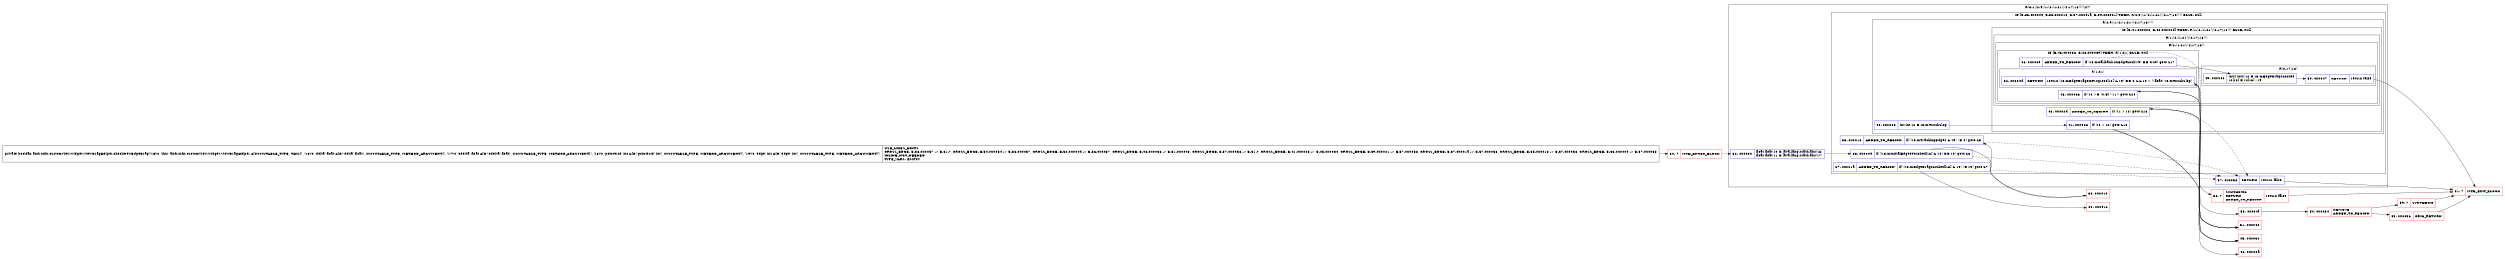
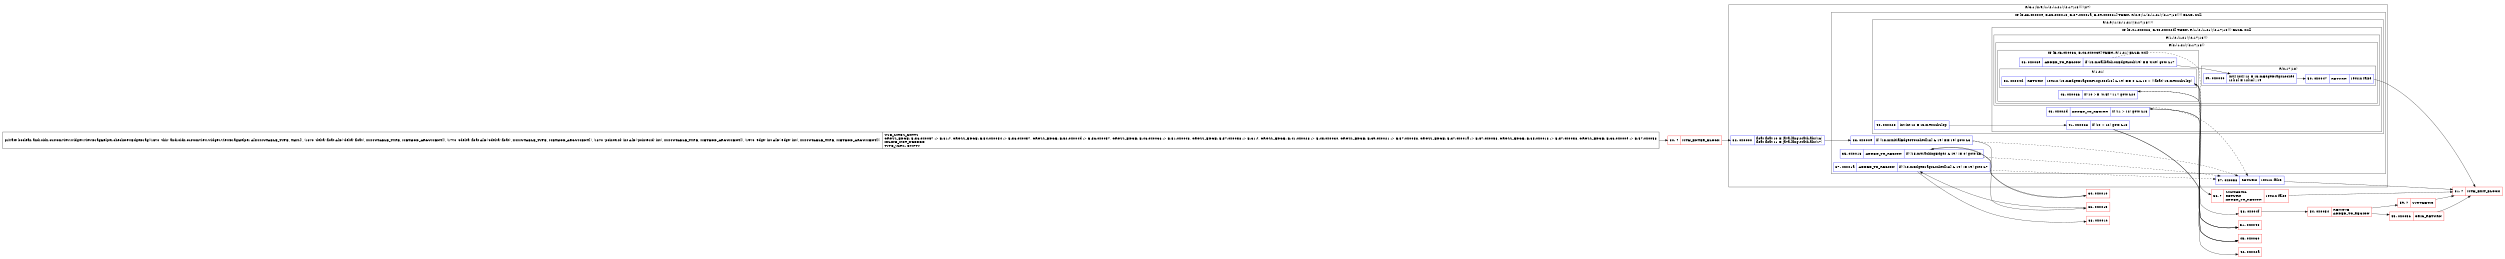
  digraph {
    rankdir=LR
    node [color=blue shape=record]
    n1 [label="{52\:\ 0x004d|RETURN\l|return (r5.mEdgeDragsInProgress[r8] & r9) == 0 && r0 \> ((float) r5.mTouchSlop)\l}"]
    n2 [label="{46\:\ 0x0036|if (r0 \>= (0.5f * r1)) goto L20\l}"]
    n3 [label="{48\:\ 0x003e|ADDED_TO_REGION\l|if (r5.mCallback.onEdgeLock(r9) == true) goto L17\l}"]
    n4 [label="{49\:\ 0x0040|int[] int[] r2 = r5.mEdgeDragsLocked\lr2[r8] = r2[r8] \| r9\l}"]
    n5 [label="{50\:\ 0x0047|RETURN\l|return false\l}"]
    n6 [label="{41\:\ 0x0028|if (r0 \> r2) goto L13\l}"]
    n7 [label="{43\:\ 0x002d|ADDED_TO_REGION\l|if (r1 \> r2) goto L13\l}"]
    n8 [label="{40\:\ 0x0023|int int r2 = r5.mTouchSlop\l}"]
    n9 [label="{33\:\ 0x000e|if ((r5.mInitialEdgesTouched[r8] & r9) == r9) goto L3\l}"]
    n10 [label="{35\:\ 0x0013|ADDED_TO_REGION\l|if ((r5.mTrackingEdges & r9) != 0) goto L5\l}"]
    n11 [label="{37\:\ 0x001a|ADDED_TO_REGION\l|if ((r5.mEdgeDragsLocked[r8] & r9) != r9) goto L7\l}"]
    n12 [label="{32\:\ 0x0000|float float r0 = java.lang.Math.abs(r6)\lfloat float r1 = java.lang.Math.abs(r7)\l}"]
    n13 [label="{57\:\ 0x0058|RETURN\l|return false\l}"]
    n14 [color=red label="{53\:\ 0x004f}"]
    n15 [color=red label="{58\:\ ?|SYNTHETIC\lRETURN\lADDED_TO_REGION\l|return false\l}"]
    n16 [color=red label="{51\:\ 0x0048}"]
    n17 [color=red label="{31\:\ ?|MTH_EXIT_BLOCK\l}"]
    n18 [color=red label="{42\:\ 0x002a}"]
    n19 [color=red label="{45\:\ 0x0030}"]
    n20 [color=red label="{34\:\ 0x0010}"]
+   n21 [color=red label="{36\:\ 0x0015}"]
    n22 [color=red label="{38\:\ 0x001c}"]
    n23 [color=red label="{54\:\ 0x0054|REMOVE\lADDED_TO_REGION\l}"]
    n24 [color=red label="{30\:\ ?|MTH_ENTER_BLOCK\l}"]
    n25 [color=red label="{55\:\ 0x0056|ORIG_RETURN\l}"]
    n26 [color=red label="{59\:\ ?|SYNTHETIC\l}"]
    n27 [label="{private boolean androidx.customview.widget.ViewDragHelper.checkNewEdgeDrag((r5v0 'this' androidx.customview.widget.ViewDragHelper A[IMMUTABLE_TYPE, THIS]), (r6v0 'delta' float A[D('delta' float), IMMUTABLE_TYPE, METHOD_ARGUMENT]), (r7v0 'odelta' float A[D('odelta' float), IMMUTABLE_TYPE, METHOD_ARGUMENT]), (r8v0 'pointerId' int A[D('pointerId' int), IMMUTABLE_TYPE, METHOD_ARGUMENT]), (r9v0 'edge' int A[D('edge' int), IMMUTABLE_TYPE, METHOD_ARGUMENT]))  | USE_LINES_HINTS\lCROSS_EDGE: B:56:0x0057 \-\> B:31:?, CROSS_EDGE: B:54:0x0054 \-\> B:56:0x0057, CROSS_EDGE: B:52:0x004d \-\> B:56:0x0057, CROSS_EDGE: B:46:0x0036 \-\> B:51:0x0048, CROSS_EDGE: B:57:0x0058 \-\> B:31:?, CROSS_EDGE: B:41:0x0028 \-\> B:45:0x0030, CROSS_EDGE: B:39:0x0021 \-\> B:57:0x0058, CROSS_EDGE: B:37:0x001a \-\> B:57:0x0058, CROSS_EDGE: B:35:0x0013 \-\> B:57:0x0058, CROSS_EDGE: B:33:0x000e \-\> B:57:0x0058\lINLINE_NOT_NEEDED\lTYPE_VARS: EMPTY\l}" color=""]
    subgraph cluster_1 {
      label="R(3:1|(2:9|(1:(2:(1:21)|(2:17|18))))|27)"
      n12
      n13
      subgraph cluster_2 {
        label="IF [B:33:0x000e, B:35:0x0013, B:37:0x001a, B:39:0x0021] THEN: R(2:9|(1:(2:(1:21)|(2:17|18)))) ELSE: null"
        n9
        n10
        n11
        subgraph cluster_3 {
          label="R(2:9|(1:(2:(1:21)|(2:17|18))))"
          n8
          subgraph cluster_4 {
            label="IF [B:41:0x0028, B:43:0x002d] THEN: R(1:(2:(1:21)|(2:17|18))) ELSE: null"
            n6
            n7
            subgraph cluster_5 {
              label="R(1:(2:(1:21)|(2:17|18)))"
              subgraph cluster_6 {
                label="R(2:(1:21)|(2:17|18))"
                subgraph cluster_7 {
                  label="IF [B:46:0x0036, B:48:0x003e] THEN: R(1:21) ELSE: null"
                  n2
                  n3
                  subgraph cluster_8 {
                    label="R(1:21)"
                    n1
                  }
                }
                subgraph cluster_9 {
                  label="R(2:17|18)"
                  n4
                  n5
                }
              }
            }
          }
        }
      }
    }
    n1 -> n14
    n1 -> n15
-   n2 -> n16
+   n2 -> n16 [style=dashed]
    n3 -> n4
    n3 -> n16 [style=dashed]
    n4 -> n5
    n5 -> n17
    n6 -> n18 [style=solid]
    n6 -> n19
    n7 -> n13 [style=dashed]
    n7 -> n19
    n8 -> n6
    n9 -> n13 [style=dashed]
    n9 -> n20
    n10 -> n13 [style=dashed]
+   n10 -> n21
    n11 -> n13 [style=dashed]
    n11 -> n22
    n12 -> n9
    n13 -> n17
    n14 -> n23
    n15 -> n17
    n16 -> n1
    n16 -> n7
    n19 -> n2
    n20 -> n10
+   n21 -> n11
    n23 -> n25
    n23 -> n26
    n24 -> n12
    n25 -> n17
    n26 -> n17
    n27 -> n24
  }
